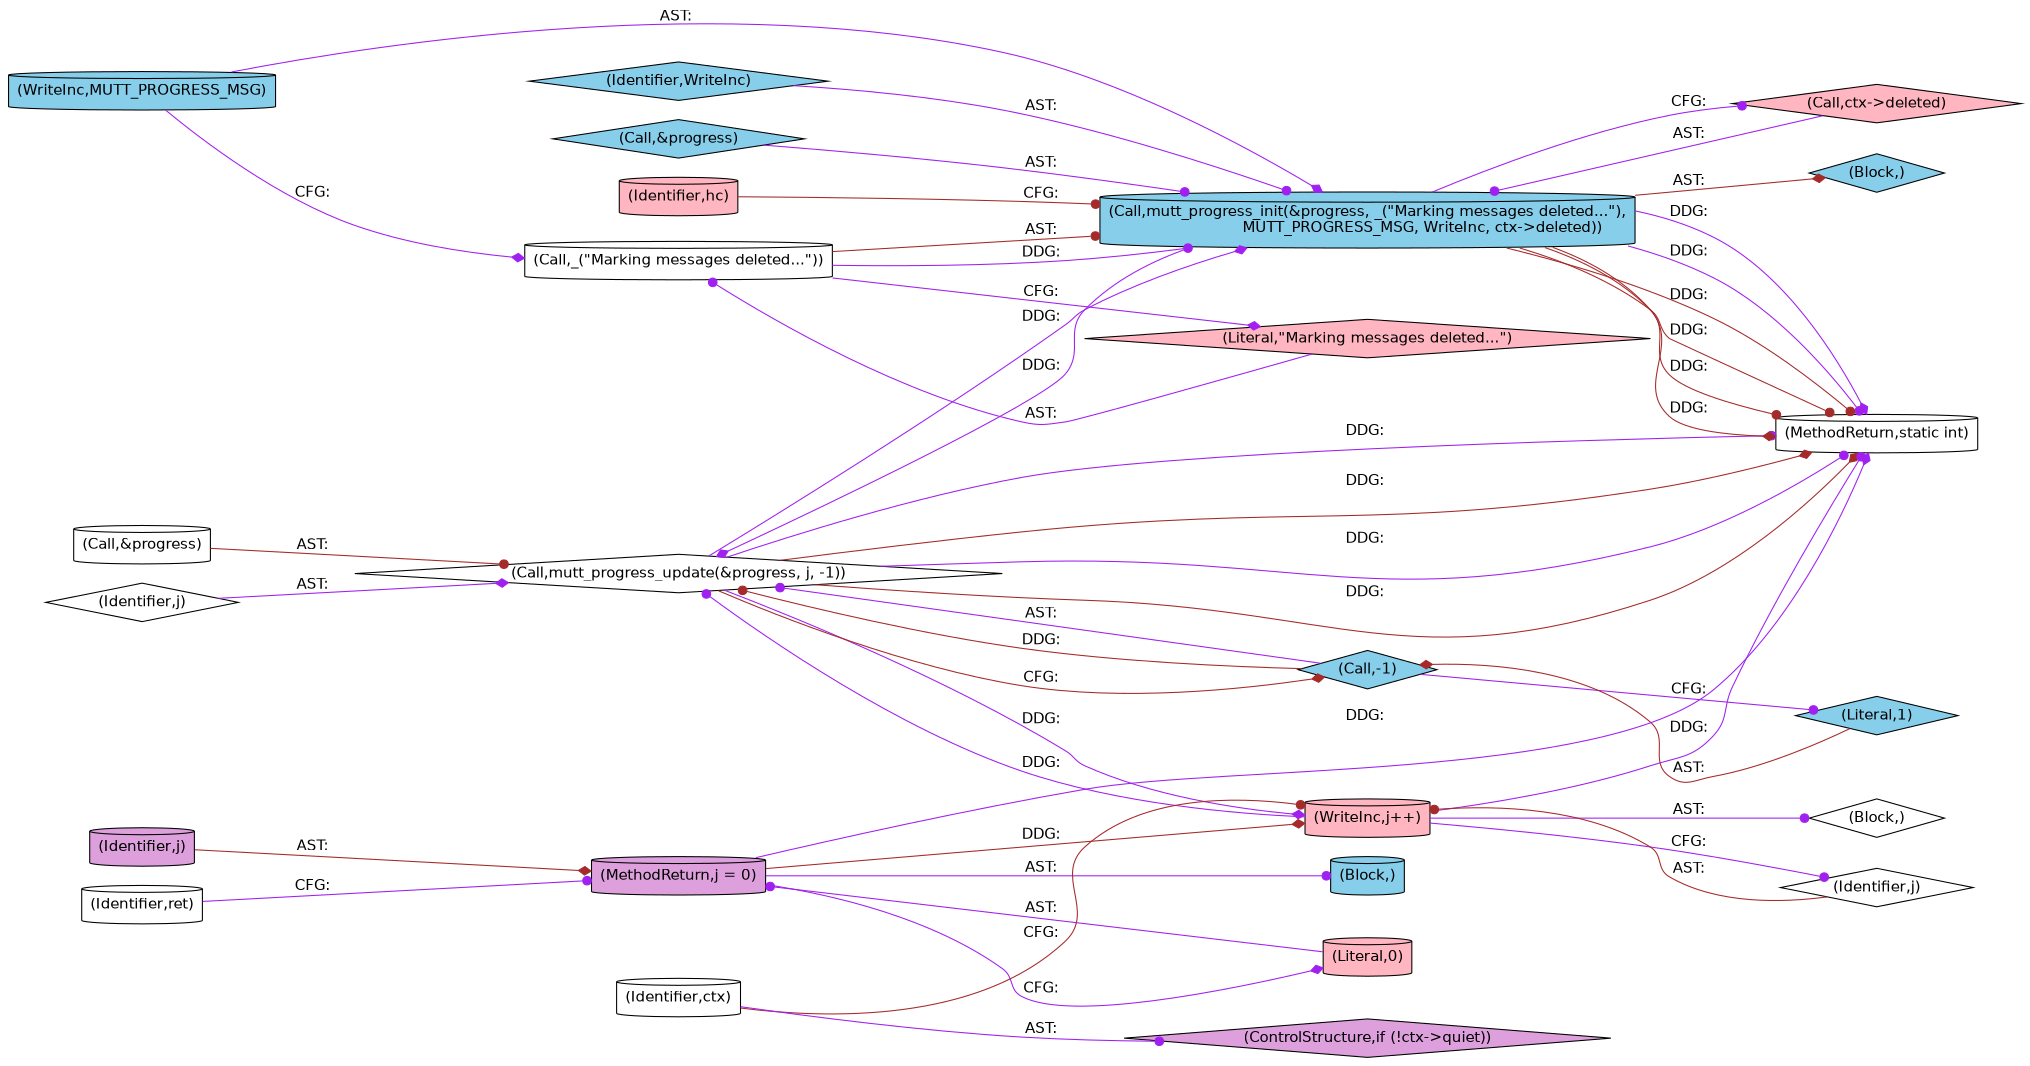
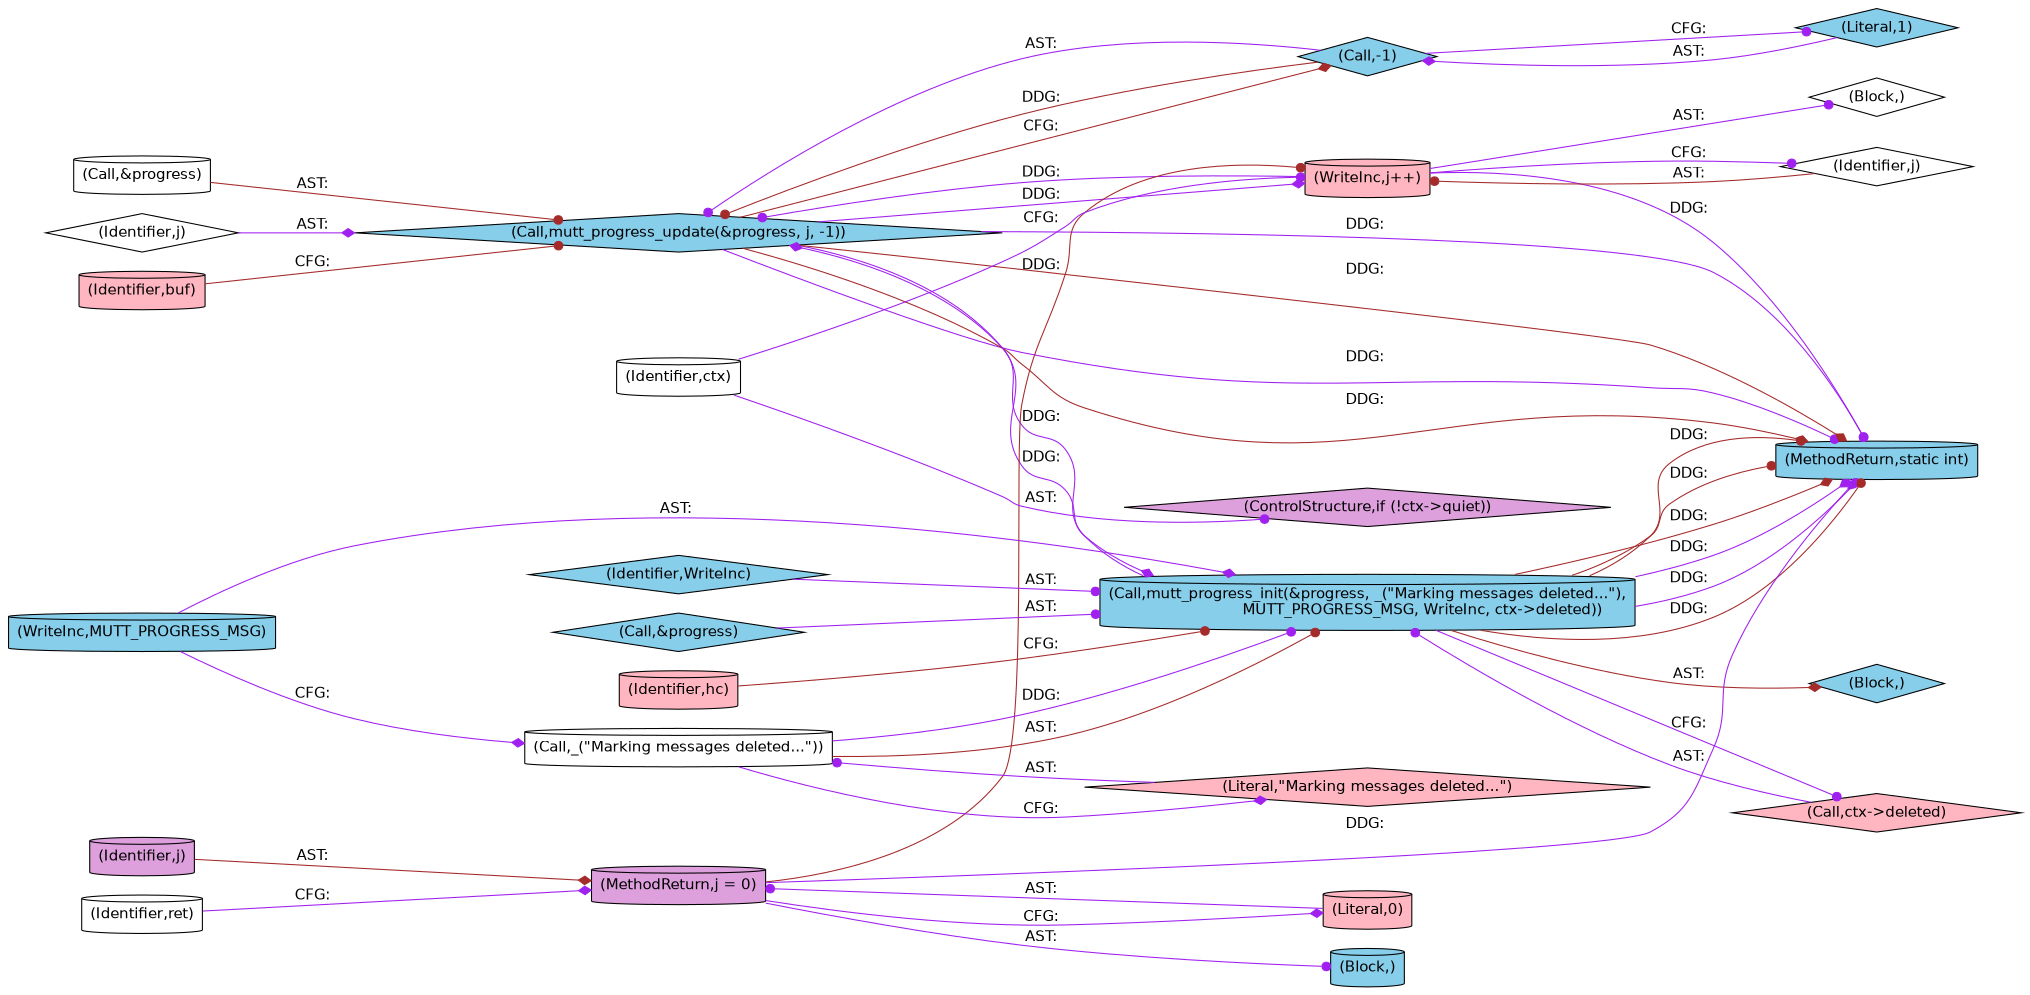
  digraph {
    fontname="DejaVu Sans"
    rankdir=LR
    node [fillcolor=skyblue fontname="DejaVu Sans" shape=cylinder style=filled]
    edge [arrowhead=dot color=purple fontname="DejaVu Sans"]
-   n1 [fillcolor=white label="(Call,mutt_progress_update(&progress, j, -1))" shape=diamond]
+   n1 [label="(Call,mutt_progress_update(&progress, j, -1))" shape=diamond]
    n2 [label="(Call,mutt_progress_init(&progress, _(\"Marking messages deleted...\"),\n                       MUTT_PROGRESS_MSG, WriteInc, ctx->deleted))"]
    n3 [fillcolor=lightpink label="(WriteInc,j++)"]
    n4 [label="(Call,-1)" shape=diamond]
-   n5 [fillcolor=white label="(MethodReturn,static int)"]
+   n5 [label="(MethodReturn,static int)"]
    n6 [label="(Block,)" shape=diamond]
    n7 [fillcolor=lightpink label="(Call,ctx->deleted)" shape=diamond]
    n8 [fillcolor=white label="(Block,)" shape=diamond]
    n9 [fillcolor=white label="(Identifier,j)" shape=diamond]
    n10 [label="(Literal,1)" shape=diamond]
    n11 [fillcolor=plum label="(ControlStructure,if (!ctx->quiet))" shape=diamond]
    n12 [fillcolor=plum label="(MethodReturn,j = 0)"]
    n13 [label="(Block,)"]
    n14 [fillcolor=lightpink label="(Literal,0)"]
    n15 [fillcolor=white label="(Call,_(\"Marking messages deleted...\"))"]
    n16 [fillcolor=lightpink label="(Literal,\"Marking messages deleted...\")" shape=diamond]
    n17 [fillcolor=plum label="(Identifier,j)"]
    n18 [label="(Call,&progress)" shape=diamond]
    n19 [fillcolor=white label="(Identifier,ctx)"]
    n20 [fillcolor=lightpink label="(Identifier,hc)"]
    n21 [fillcolor=white label="(Call,&progress)"]
    n22 [label="(WriteInc,MUTT_PROGRESS_MSG)"]
    n23 [fillcolor=white label="(Identifier,ret)"]
    n24 [fillcolor=white label="(Identifier,j)" shape=diamond]
+   n25 [fillcolor=lightpink label="(Identifier,buf)"]
    n26 [label="(Identifier,WriteInc)" shape=diamond]
    n1 -> n2 [arrowhead=diamond label="DDG: "]
    n1 -> n3 [arrowhead=diamond label="DDG: "]
    n1 -> n4 [arrowhead=diamond color=brown label="CFG: "]
    n1 -> n5 [label="DDG: "]
    n1 -> n5 [arrowhead=diamond color=brown label="DDG: "]
    n1 -> n5 [label="DDG: "]
    n1 -> n5 [arrowhead=diamond color=brown label="DDG: "]
    n2 -> n1 [arrowhead=diamond label="DDG: "]
    n2 -> n5 [color=brown label="DDG: "]
    n2 -> n5 [arrowhead=diamond color=brown label="DDG: "]
    n2 -> n5 [arrowhead=diamond label="DDG: "]
    n2 -> n5 [label="DDG: "]
    n2 -> n5 [color=brown label="DDG: "]
    n2 -> n5 [color=brown label="DDG: "]
    n2 -> n6 [arrowhead=diamond color=brown label="AST: "]
    n2 -> n7 [label="CFG: "]
    n3 -> n1 [label="DDG: "]
    n3 -> n5 [label="DDG: "]
    n3 -> n8 [label="AST: "]
    n3 -> n9 [label="CFG: "]
    n4 -> n1 [label="AST: "]
    n4 -> n1 [color=brown label="DDG: "]
    n4 -> n10 [label="CFG: "]
    n7 -> n2 [label="AST: "]
    n9 -> n3 [color=brown label="AST: "]
-   n10 -> n4 [arrowhead=diamond color=brown label="AST: "]
-   n12 -> n3 [arrowhead=diamond color=brown label="DDG: "]
+   n10 -> n4 [arrowhead=diamond label="AST: "]
+   n12 -> n3 [color=brown label="DDG: "]
    n12 -> n5 [arrowhead=diamond label="DDG: "]
    n12 -> n13 [label="AST: "]
    n12 -> n14 [arrowhead=diamond label="CFG: "]
    n14 -> n12 [label="AST: "]
    n15 -> n2 [color=brown label="AST: "]
    n15 -> n2 [label="DDG: "]
    n15 -> n16 [arrowhead=diamond label="CFG: "]
    n16 -> n15 [label="AST: "]
    n17 -> n12 [arrowhead=diamond color=brown label="AST: "]
    n18 -> n2 [label="AST: "]
-   n19 -> n3 [color=brown label="CFG: "]
+   n19 -> n3 [label="CFG: "]
    n19 -> n11 [label="AST: "]
    n20 -> n2 [color=brown label="CFG: "]
    n21 -> n1 [color=brown label="AST: "]
    n22 -> n2 [arrowhead=diamond label="AST: "]
    n22 -> n15 [arrowhead=diamond label="CFG: "]
-   n23 -> n12 [label="CFG: "]
+   n23 -> n12 [arrowhead=diamond label="CFG: "]
    n24 -> n1 [arrowhead=diamond label="AST: "]
+   n25 -> n1 [color=brown label="CFG: "]
    n26 -> n2 [label="AST: "]
  }
